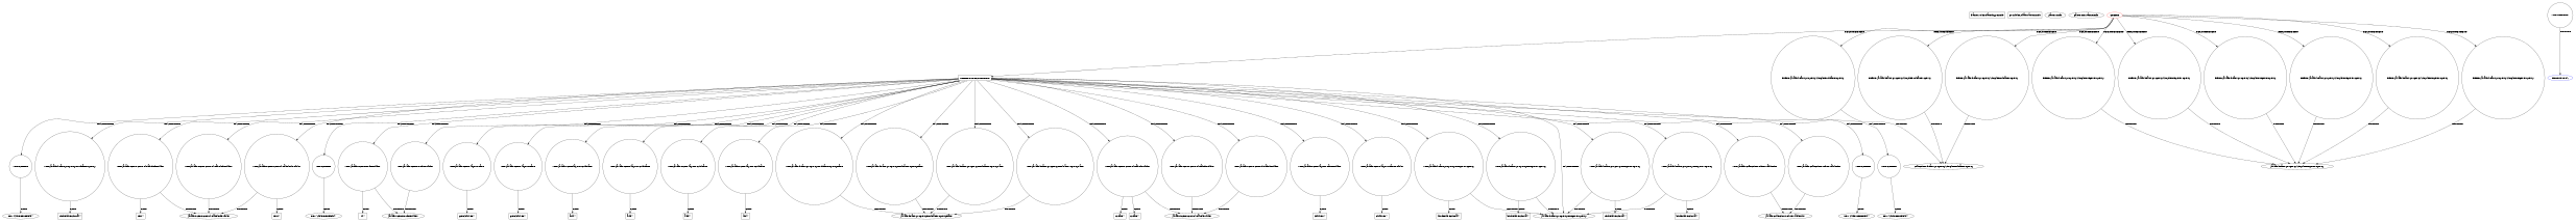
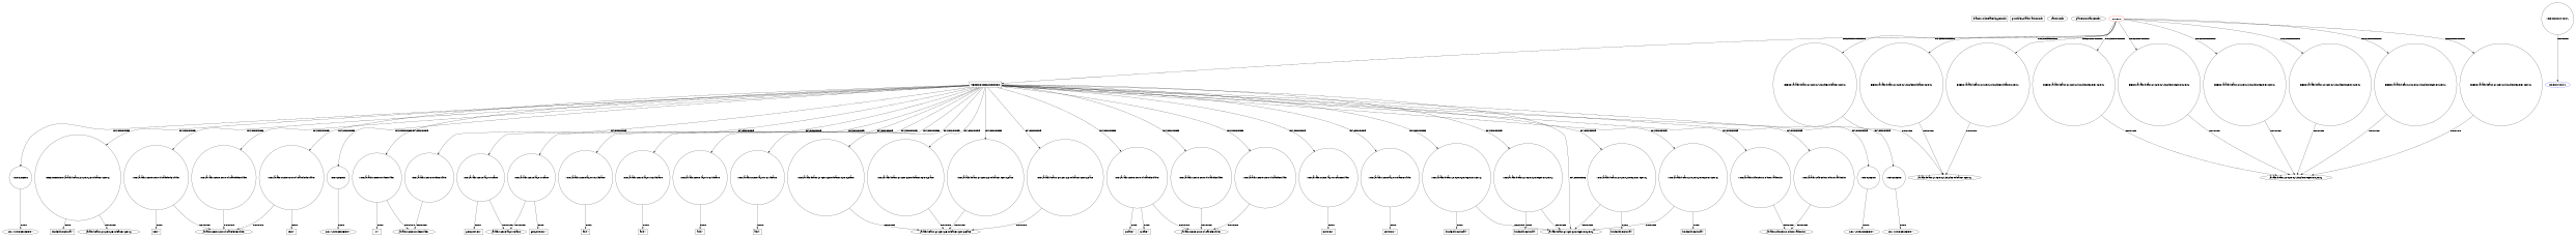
  digraph {
    node [shape=circle isFrameworkType=false vertexType=VARIABLE_EXPRESION]
    frameworkRelatedTypesInfo [shape=box isFrameworkType="" vertexType=""]
    possibleCollaborationsInfo [shape=box isFrameworkType="" vertexType=""]
    patternInfo [frequency=2.0 patternRootClient=0 shape="" isFrameworkType="" vertexType=""]
    patternInstancesInfo [0="SaiPradeepDandem-javafx2-gradient-builder~/SaiPradeepDandem-javafx2-gradient-builder/javafx2-gradient-builder-master/src/main/java/com/javafx/gradientbuilder/application/RadialSettingsLayout.java~RadialSettingsLayout~1170" 1="SaiPradeepDandem-javafx2-gradient-builder~/SaiPradeepDandem-javafx2-gradient-builder/javafx2-gradient-builder-master/src/main/java/com/javafx/gradientbuilder/application/LinearSettingsLayout.java~LinearSettingsLayout~1172" shape="" isFrameworkType="" vertexType=""]
    n5 [label="new SliderTextField()" vertexType=CONSTRUCTOR_CALL shape=""]
    n6 [label="VAR:CLIENT"]
    n7 [label=METHOD_DECLARATION shape=box vertexType=CLIENT_METHOD_DECLARATION]
    n8 [label="VAR:javafx.scene.NodeBuilder"]
    n9 [label="VAR:javafx.scene.NodeBuilder"]
    n10 [label="VAR:javafx.scene.layout.Pane"]
    n11 [label="VAR:javafx.scene.layout.Pane"]
    n12 [label="VAR:javafx.scene.layout.GridPane"]
    n13 [label="VAR:javafx.scene.layout.GridPane"]
    n14 [label="VAR:javafx.scene.layout.GridPane"]
    n15 [label="VAR:javafx.scene.layout.GridPane"]
    n16 [label="VAR:javafx.beans.property.BooleanPropertyBase"]
    n17 [label="VAR:javafx.beans.property.BooleanPropertyBase"]
    n18 [label="VAR:javafx.beans.property.BooleanPropertyBase"]
    n19 [label="VAR:javafx.beans.property.BooleanPropertyBase"]
    n20 [label="VAR:javafx.scene.control.LabelBuilder"]
    n21 [label="VAR:javafx.scene.control.LabelBuilder"]
    n22 [label="VAR:javafx.scene.control.LabelBuilder"]
    n23 [label="VAR:javafx.scene.layout.PaneBuilder"]
    n24 [label="VAR:javafx.scene.layout.PaneBuilder"]
    n25 [label="VAR:javafx.beans.property.IntegerProperty"]
    n26 [label="VAR:javafx.beans.property.IntegerProperty"]
    n27 [label="VAR:javafx.beans.property.IntegerProperty"]
    n28 [label="VAR:javafx.beans.property.IntegerProperty"]
    n29 [label="VAR:javafx.collections.ObservableList"]
    n30 [label="VAR:javafx.collections.ObservableList"]
    n31 [label="VAR:CLIENT"]
    n32 [label="VAR:CLIENT"]
    n33 [label="VAR:CLIENT"]
-   n34 [label="VAR:javafx.beans.property.BooleanProperty"]
+   n34 [label="DECLARATION:javafx.beans.property.BooleanProperty"]
    n35 [label="VAR:javafx.scene.control.LabeledBuilder"]
    n36 [label="VAR:javafx.scene.control.LabeledBuilder"]
    n37 [label="VAR:javafx.scene.control.LabeledBuilder"]
    n38 [label="javafx.beans.property.IntegerProperty" vertexType=FRAMEWORK_CLASS_TYPE shape=""]
    n39 [label="javafx.scene.NodeBuilder" vertexType=FRAMEWORK_CLASS_TYPE shape=""]
    n40 [label="id()" shape=box vertexType=INSIDE_CALL]
+   n41 [label="javafx.scene.layout.Pane" vertexType=FRAMEWORK_CLASS_TYPE shape=""]
    n42 [label="getChildren()" shape=box vertexType=INSIDE_CALL]
    n43 [label="getChildren()" shape=box vertexType=INSIDE_CALL]
    n44 [label="add()" shape=box vertexType=INSIDE_CALL]
    n45 [label="add()" shape=box vertexType=INSIDE_CALL]
    n46 [label="add()" shape=box vertexType=INSIDE_CALL]
    n47 [label="add()" shape=box vertexType=INSIDE_CALL]
    n48 [label="javafx.beans.property.BooleanPropertyBase" vertexType=FRAMEWORK_CLASS_TYPE shape=""]
    n49 [label="javafx.scene.control.LabelBuilder" vertexType=FRAMEWORK_CLASS_TYPE shape=""]
    n50 [label="create()" shape=box vertexType=INSIDE_CALL]
    n51 [label="create()" shape=box vertexType=INSIDE_CALL]
    n52 [label="children()" shape=box vertexType=INSIDE_CALL]
    n53 [label="children()" shape=box vertexType=INSIDE_CALL]
-   n54 [label="VAR:METHOD"]
+   n54 [label="VAR:ANONYMOUS"]
    n55 [color=blue label=ANONYMOUS vertexType=REFERENCE_ANONYMOUS_DECLARATION shape=""]
    n56 [label="bindBidirectional()" shape=box vertexType=INSIDE_CALL]
    n57 [label="bindBidirectional()" shape=box vertexType=INSIDE_CALL]
    n58 [label="bindBidirectional()" shape=box vertexType=INSIDE_CALL]
    n59 [label="bindBidirectional()" shape=box vertexType=INSIDE_CALL]
    n60 [label="javafx.collections.ObservableList" vertexType=FRAMEWORK_INTERFACE_TYPE shape=""]
    n61 [label="new SliderTextField()" vertexType=CONSTRUCTOR_CALL shape=""]
    n62 [label="new SliderTextField()" vertexType=CONSTRUCTOR_CALL shape=""]
    n63 [label="new SliderTextField()" vertexType=CONSTRUCTOR_CALL shape=""]
    n64 [label="bindBidirectional()" shape=box vertexType=INSIDE_CALL]
+   n65 [label="javafx.beans.property.BooleanProperty" vertexType=FRAMEWORK_CLASS_TYPE shape=""]
    n66 [label="javafx.scene.control.LabeledBuilder" vertexType=FRAMEWORK_CLASS_TYPE shape=""]
    n67 [label="text()" shape=box vertexType=INSIDE_CALL]
    n68 [label="text()" shape=box vertexType=INSIDE_CALL]
    n69 [color=red label=CLIENT vertexType=ROOT_CLIENT_CLASS_DECLARATION shape=""]
    n70 [label="FIELD:javafx.beans.property.SimpleBooleanProperty" vertexType=FIELD_DECLARATION]
    n71 [label="FIELD:javafx.beans.property.SimpleBooleanProperty" vertexType=FIELD_DECLARATION]
    n72 [label="FIELD:javafx.beans.property.SimpleBooleanProperty" vertexType=FIELD_DECLARATION]
    n73 [label="FIELD:javafx.beans.property.SimpleIntegerProperty" vertexType=FIELD_DECLARATION]
    n74 [label="FIELD:javafx.beans.property.SimpleIntegerProperty" vertexType=FIELD_DECLARATION]
    n75 [label="FIELD:javafx.beans.property.SimpleIntegerProperty" vertexType=FIELD_DECLARATION]
    n76 [label="FIELD:javafx.beans.property.SimpleIntegerProperty" vertexType=FIELD_DECLARATION]
    n77 [label="FIELD:javafx.beans.property.SimpleIntegerProperty" vertexType=FIELD_DECLARATION]
    n78 [label="FIELD:javafx.beans.property.SimpleIntegerProperty" vertexType=FIELD_DECLARATION]
-   n79 [label="collections.beans.property.SimpleBooleanProperty" vertexType=FRAMEWORK_CLASS_TYPE shape=""]
+   n79 [label="javafx.beans.property.SimpleBooleanProperty" vertexType=FRAMEWORK_CLASS_TYPE shape=""]
    n80 [label="javafx.beans.property.SimpleIntegerProperty" vertexType=FRAMEWORK_CLASS_TYPE shape=""]
    n6 -> n5 [label=CALL]
    n7 -> n6 [label=INSTANTIATE]
    n7 -> n8 [label=INSTANTIATE]
    n7 -> n9 [label=INSTANTIATE]
    n7 -> n10 [label=INSTANTIATE]
    n7 -> n11 [label=INSTANTIATE]
    n7 -> n12 [label=INSTANTIATE]
    n7 -> n13 [label=INSTANTIATE]
    n7 -> n14 [label=INSTANTIATE]
    n7 -> n15 [label=INSTANTIATE]
    n7 -> n16 [label=INSTANTIATE]
    n7 -> n17 [label=INSTANTIATE]
    n7 -> n18 [label=INSTANTIATE]
    n7 -> n19 [label=INSTANTIATE]
    n7 -> n20 [label=INSTANTIATE]
    n7 -> n21 [label=INSTANTIATE]
    n7 -> n22 [label=INSTANTIATE]
    n7 -> n23 [label=INSTANTIATE]
    n7 -> n24 [label=INSTANTIATE]
    n7 -> n25 [label=INSTANTIATE]
    n7 -> n26 [label=INSTANTIATE]
    n7 -> n27 [label=INSTANTIATE]
    n7 -> n28 [label=INSTANTIATE]
    n7 -> n29 [label=INSTANTIATE]
    n7 -> n30 [label=INSTANTIATE]
    n7 -> n31 [label=INSTANTIATE]
    n7 -> n32 [label=INSTANTIATE]
    n7 -> n33 [label=INSTANTIATE]
    n7 -> n34 [label=INSTANTIATE]
    n7 -> n35 [label=INSTANTIATE]
    n7 -> n36 [label=INSTANTIATE]
    n7 -> n37 [label=INSTANTIATE]
    n7 -> n38 [label=INSTANTIATE]
    n8 -> n39 [label=OF_TYPE]
    n8 -> n40 [label=CALL]
    n9 -> n39 [label=OF_TYPE]
+   n10 -> n41 [label=OF_TYPE]
    n10 -> n42 [label=CALL]
+   n11 -> n41 [label=OF_TYPE]
    n11 -> n43 [label=CALL]
    n12 -> n44 [label=CALL]
    n13 -> n45 [label=CALL]
    n14 -> n46 [label=CALL]
    n15 -> n47 [label=CALL]
    n16 -> n48 [label=OF_TYPE]
    n17 -> n48 [label=OF_TYPE]
    n18 -> n48 [label=OF_TYPE]
    n19 -> n48 [label=OF_TYPE]
    n20 -> n49 [label=OF_TYPE]
    n21 -> n49 [label=OF_TYPE]
    n21 -> n50 [label=CALL]
    n21 -> n51 [label=CALL]
    n22 -> n49 [label=OF_TYPE]
    n23 -> n52 [label=CALL]
    n24 -> n53 [label=CALL]
    n25 -> n38 [label=OF_TYPE]
    n25 -> n56 [label=CALL]
    n26 -> n38 [label=OF_TYPE]
    n26 -> n57 [label=CALL]
    n27 -> n38 [label=OF_TYPE]
    n27 -> n58 [label=CALL]
    n28 -> n38 [label=OF_TYPE]
    n28 -> n59 [label=CALL]
    n29 -> n60 [label=OF_TYPE]
    n30 -> n60 [label=OF_TYPE]
    n31 -> n61 [label=CALL]
    n32 -> n62 [label=CALL]
    n33 -> n63 [label=CALL]
    n34 -> n64 [label=CALL]
+   n34 -> n65 [label=OF_TYPE]
    n35 -> n66 [label=OF_TYPE]
    n35 -> n67 [label=CALL]
    n36 -> n66 [label=OF_TYPE]
    n36 -> n68 [label=CALL]
    n37 -> n66 [label=OF_TYPE]
    n54 -> n55 [label=OF_TYPE]
-   n69 -> n7 [label=DECLARE_FIELD]
+   n69 -> n7 [label=DECLARE_METHOD]
    n69 -> n70 [label=DECLARE_FIELD]
    n69 -> n71 [label=DECLARE_FIELD]
    n69 -> n72 [label=DECLARE_FIELD]
    n69 -> n73 [label=DECLARE_FIELD]
    n69 -> n74 [label=DECLARE_FIELD]
    n69 -> n75 [label=DECLARE_FIELD]
    n69 -> n76 [label=DECLARE_FIELD]
    n69 -> n77 [label=DECLARE_FIELD]
    n69 -> n78 [label=DECLARE_FIELD]
    n70 -> n79 [label=OF_TYPE]
    n71 -> n79 [label=OF_TYPE]
    n72 -> n79 [label=OF_TYPE]
    n73 -> n80 [label=OF_TYPE]
    n74 -> n80 [label=OF_TYPE]
    n75 -> n80 [label=OF_TYPE]
    n76 -> n80 [label=OF_TYPE]
    n77 -> n80 [label=OF_TYPE]
    n78 -> n80 [label=OF_TYPE]
  }
